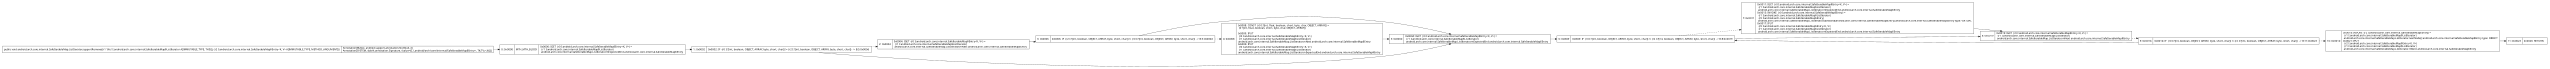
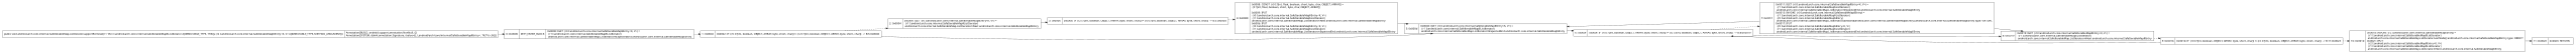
  digraph {
    fontname="Noto Sans"
    rankdir=LR
    node [fontname="Noto Sans" shape=record]
    edge [fontname="Noto Sans"]
-   n1 [label="{0\:\ 0x0000|MTH_MTH_BLOCK\l|0x0000: IGET  (r0 I:android.arch.core.internal.SafeIterableMap$Entry\<K, V\>) = \l  (r1 I:android.arch.core.internal.SafeIterableMap$ListIterator)\l android.arch.core.internal.SafeIterableMap.ListIterator.mExpectedEnd android.arch.core.internal.SafeIterableMap$Entry \l}"]
+   n1 [label="{0\:\ 0x0000|MTH_ENTER_BLOCK\l|0x0000: IGET  (r0 I:android.arch.core.internal.SafeIterableMap$Entry\<K, V\>) = \l  (r1 I:android.arch.core.internal.SafeIterableMap$ListIterator)\l android.arch.core.internal.SafeIterableMap.ListIterator.mExpectedEnd android.arch.core.internal.SafeIterableMap$Entry \l}"]
    n2 [label="{1\:\ 0x0002|0x0002: IF  (r0 I:?[int, boolean, OBJECT, ARRAY, byte, short, char]) != (r2 I:?[int, boolean, OBJECT, ARRAY, byte, short, char])  \-\> B:5:0x000d \l}"]
    n3 [label="{2\:\ 0x0004|0x0004: IGET  (r0 I:android.arch.core.internal.SafeIterableMap$Entry\<K, V\>) = \l  (r1 I:android.arch.core.internal.SafeIterableMap$ListIterator)\l android.arch.core.internal.SafeIterableMap.ListIterator.mNext android.arch.core.internal.SafeIterableMap$Entry \l}"]
    n4 [label="{5\:\ 0x000d|0x000d: IGET  (r0 I:android.arch.core.internal.SafeIterableMap$Entry\<K, V\>) = \l  (r1 I:android.arch.core.internal.SafeIterableMap$ListIterator)\l android.arch.core.internal.SafeIterableMap.ListIterator.mExpectedEnd android.arch.core.internal.SafeIterableMap$Entry \l}"]
    n5 [label="{3\:\ 0x0006|0x0006: IF  (r2 I:?[int, boolean, OBJECT, ARRAY, byte, short, char]) != (r0 I:?[int, boolean, OBJECT, ARRAY, byte, short, char])  \-\> B:5:0x000d \l}"]
    n6 [label="{6\:\ 0x000f|0x000f: IF  (r0 I:?[int, boolean, OBJECT, ARRAY, byte, short, char]) != (r2 I:?[int, boolean, OBJECT, ARRAY, byte, short, char])  \-\> B:8:0x0019 \l}"]
    n7 [label="{4\:\ 0x0008|0x0008: CONST  (r0 I:?[int, float, boolean, short, byte, char, OBJECT, ARRAY]) = \l  (0 ?[int, float, boolean, short, byte, char, OBJECT, ARRAY])\l \l0x0009: IPUT  \l  (r0 I:android.arch.core.internal.SafeIterableMap$Entry\<K, V\>)\l  (r1 I:android.arch.core.internal.SafeIterableMap$ListIterator)\l android.arch.core.internal.SafeIterableMap.ListIterator.mNext android.arch.core.internal.SafeIterableMap$Entry \l0x600b: IPUT  \l  (r0 I:android.arch.core.internal.SafeIterableMap$Entry\<K, V\>)\l  (r1 I:android.arch.core.internal.SafeIterableMap$ListIterator)\l android.arch.core.internal.SafeIterableMap.ListIterator.mExpectedEnd android.arch.core.internal.SafeIterableMap$Entry \l}"]
    n8 [label="{7\:\ 0x0011|0x0011: IGET  (r0 I:android.arch.core.internal.SafeIterableMap$Entry\<K, V\>) = \l  (r1 I:android.arch.core.internal.SafeIterableMap$ListIterator)\l android.arch.core.internal.SafeIterableMap.ListIterator.mExpectedEnd android.arch.core.internal.SafeIterableMap$Entry \l0x0013: INVOKE  (r0 I:android.arch.core.internal.SafeIterableMap$Entry) = \l  (r1 I:android.arch.core.internal.SafeIterableMap$ListIterator)\l  (r0 I:android.arch.core.internal.SafeIterableMap$Entry)\l android.arch.core.internal.SafeIterableMap.ListIterator.backward(android.arch.core.internal.SafeIterableMap$Entry):android.arch.core.internal.SafeIterableMap$Entry type: VIRTUAL \l0x0017: IPUT  \l  (r0 I:android.arch.core.internal.SafeIterableMap$Entry\<K, V\>)\l  (r1 I:android.arch.core.internal.SafeIterableMap$ListIterator)\l android.arch.core.internal.SafeIterableMap.ListIterator.mExpectedEnd android.arch.core.internal.SafeIterableMap$Entry \l}"]
    n9 [label="{8\:\ 0x0019|0x0019: IGET  (r0 I:android.arch.core.internal.SafeIterableMap$Entry\<K, V\>) = \l  (r1 I:android.arch.core.internal.SafeIterableMap$ListIterator)\l android.arch.core.internal.SafeIterableMap.ListIterator.mNext android.arch.core.internal.SafeIterableMap$Entry \l}"]
    n10 [label="{9\:\ 0x001b|0x001b: IF  (r0 I:?[int, boolean, OBJECT, ARRAY, byte, short, char]) != (r2 I:?[int, boolean, OBJECT, ARRAY, byte, short, char])  \-\> B:11:0x0023 \l}"]
    n11 [label="{10\:\ 0x001d|0x001d: INVOKE  (r2 I:android.arch.core.internal.SafeIterableMap$Entry) = \l  (r1 I:android.arch.core.internal.SafeIterableMap$ListIterator)\l android.arch.core.internal.SafeIterableMap.ListIterator.nextNode():android.arch.core.internal.SafeIterableMap$Entry type: DIRECT \l0x0021: IPUT  \l  (r2 I:android.arch.core.internal.SafeIterableMap$Entry\<K, V\>)\l  (r1 I:android.arch.core.internal.SafeIterableMap$ListIterator)\l android.arch.core.internal.SafeIterableMap.ListIterator.mNext android.arch.core.internal.SafeIterableMap$Entry \l}"]
    n12 [label="{11\:\ 0x0023|0x0023: RETURN   \l}"]
    n13 [label="{public void android.arch.core.internal.SafeIterableMap.ListIterator.supportRemove((r1 'this' I:android.arch.core.internal.SafeIterableMap$ListIterator A[IMMUTABLE_TYPE, THIS]), (r2 I:android.arch.core.internal.SafeIterableMap$Entry\<K, V\> A[IMMUTABLE_TYPE, METHOD_ARGUMENT]))  | Annotation[BUILD, android.support.annotation.NonNull, \{\}]\lAnnotation[SYSTEM, dalvik.annotation.Signature, \{value=[(, Landroid\/arch\/core\/internal\/SafeIterableMap$Entry\<, TK;TV;\>;)V]\}]\l}"]
    n1 -> n2
    n2 -> n3 [style=dashed]
    n2 -> n4
    n3 -> n5
    n4 -> n6
-   n5 -> n4
+   n8 -> n4
    n5 -> n7 [style=dashed]
    n6 -> n8 [style=dashed]
    n6 -> n9
    n7 -> n4
    n8 -> n9
    n9 -> n10 [style=dashed]
    n10 -> n6
    n10 -> n11 [style=dashed]
    n11 -> n12
    n13 -> n1
  }
